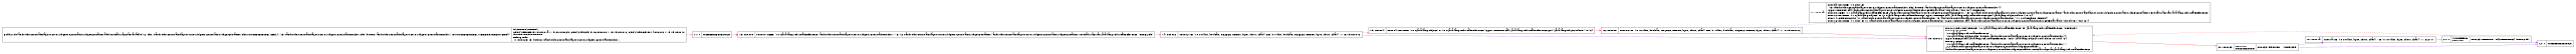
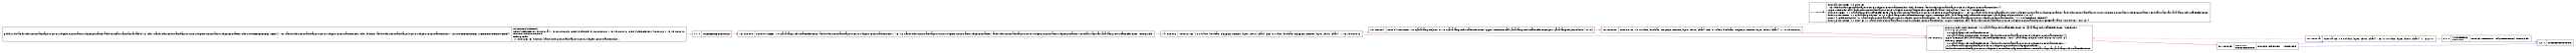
  digraph {
    rankdir=LR
    node [shape=record]
    edge [arrowhead=onormal color=red]
    n1 [label="{11\:\ ?|MTH_ENTER_BLOCK\l}"]
    n2 [label="{13\:\ 0x0000|0x0000: IGET  (r0 I:java.lang.ref.WeakReference\<androidx.constraintlayout.core.widgets.ConstraintAnchor\>) = (r2 I:androidx.constraintlayout.core.widgets.ConstraintWidgetContainer) androidx.constraintlayout.core.widgets.ConstraintWidgetContainer.verticalWrapMax java.lang.ref.WeakReference  (LINE:295)\l}"]
    n3 [label="{14\:\ 0x0002|0x0002: IF  (r0 I:??[int, boolean, OBJECT, ARRAY, byte, short, char]) == (0 ??[int, boolean, OBJECT, ARRAY, byte, short, char])  \-\> B:19:0x001c \l}"]
    n4 [label="{15\:\ 0x0004|0x0004: INVOKE  (r0 I:java.lang.Object) = (r0 I:java.lang.ref.WeakReference) type: VIRTUAL call: java.lang.ref.WeakReference.get():java.lang.Object A[MD:():T (c)]\l}"]
    n5 [label="{19\:\ 0x001c|0x001c: NEW_INSTANCE  (r0 I:java.lang.ref.WeakReference) =  java.lang.ref.WeakReference  (LINE:297)\l0x001e: INVOKE  \l  (r0 I:java.lang.ref.WeakReference)\l  (r3 I:java.lang.Object A[D('bottom' androidx.constraintlayout.core.widgets.ConstraintAnchor)])\l type: DIRECT call: java.lang.ref.WeakReference.\<init\>(java.lang.Object):void A[MD:(T):void (c)]\l0x0021: IPUT  \l  (r0 I:java.lang.ref.WeakReference\<androidx.constraintlayout.core.widgets.ConstraintAnchor\>)\l  (r2 I:androidx.constraintlayout.core.widgets.ConstraintWidgetContainer)\l androidx.constraintlayout.core.widgets.ConstraintWidgetContainer.verticalWrapMax java.lang.ref.WeakReference \l}"]
    n6 [label="{16\:\ 0x0008|0x0008: IF  (r0 I:??[int, boolean, OBJECT, ARRAY, byte, short, char]) == (0 ??[int, boolean, OBJECT, ARRAY, byte, short, char])  \-\> B:19:0x001c \l}"]
    n7 [label="{20\:\ 0x0023|RETURN\lORIG_RETURN\l|0x0033: RETURN    (LINE:299)\l}"]
    n8 [label="{17\:\ 0x000a|0x000a: INVOKE  (r0 I:int) = \l  (r3 I:androidx.constraintlayout.core.widgets.ConstraintAnchor A[D('bottom' androidx.constraintlayout.core.widgets.ConstraintAnchor)])\l type: VIRTUAL call: androidx.constraintlayout.core.widgets.ConstraintAnchor.getFinalValue():int A[MD:():int (m)] (LINE:296)\l0x000e: IGET  (r1 I:java.lang.ref.WeakReference\<androidx.constraintlayout.core.widgets.ConstraintAnchor\>) = (r2 I:androidx.constraintlayout.core.widgets.ConstraintWidgetContainer) androidx.constraintlayout.core.widgets.ConstraintWidgetContainer.verticalWrapMax java.lang.ref.WeakReference \l0x0010: INVOKE  (r1 I:java.lang.Object) = (r1 I:java.lang.ref.WeakReference) type: VIRTUAL call: java.lang.ref.WeakReference.get():java.lang.Object A[MD:():T (c)]\l0x0014: CHECK_CAST (r1 I:androidx.constraintlayout.core.widgets.ConstraintAnchor) = (androidx.constraintlayout.core.widgets.ConstraintAnchor) (r1 I:??[OBJECT, ARRAY]) \l0x0016: INVOKE  (r1 I:int) = (r1 I:androidx.constraintlayout.core.widgets.ConstraintAnchor) type: VIRTUAL call: androidx.constraintlayout.core.widgets.ConstraintAnchor.getFinalValue():int A[MD:():int (m)]\l}"]
    n9 [label="{18\:\ 0x001a|0x001a: IF  (r0 I:??[int, byte, short, char]) \<= (r1 I:??[int, byte, short, char])  \-\> B:21:? \l}"]
    n10 [label="{21\:\ ?|SYNTHETIC\lRETURN\l|0x0023: RETURN   A[SYNTHETIC] (LINE:299)\l}"]
    n11 [label="{12\:\ ?|MTH_EXIT_BLOCK\l}"]
    n12 [label="{public void androidx.constraintlayout.core.widgets.ConstraintWidgetContainer.addVerticalWrapMaxVariable((r2 'this' I:androidx.constraintlayout.core.widgets.ConstraintWidgetContainer A[IMMUTABLE_TYPE, THIS]), (r3 I:androidx.constraintlayout.core.widgets.ConstraintAnchor A[D('bottom' androidx.constraintlayout.core.widgets.ConstraintAnchor), IMMUTABLE_TYPE, METHOD_ARGUMENT]))  | USE_LINES_HINTS\lCROSS_EDGE: B:18:0x001a \-\> B:20:0x0023, CROSS_EDGE: B:16:0x0008 \-\> B:19:0x001c, CROSS_EDGE: B:14:0x0002 \-\> B:19:0x001c\lINLINE_NOT_NEEDED\lDebug Info:\l  \-1 \-0x0023: r3 'bottom' Landroidx\/constraintlayout\/core\/widgets\/ConstraintAnchor;\l}"]
    n1 -> n2 [arrowhead=vee]
    n2 -> n3
    n3 -> n4 [style=dashed]
    n3 -> n5 [arrowhead=vee color=purple]
    n4 -> n6 [arrowhead=vee color=deeppink]
    n5 -> n7
    n6 -> n5
    n6 -> n8 [color=purple style=dashed]
    n7 -> n9 [arrowhead=vee color=purple]
    n7 -> n11 [color=purple]
-   n10 -> n5 [style=dashed]
+   n9 -> n5 [style=dashed]
    n9 -> n10 [color=gray40]
    n10 -> n11 [arrowhead=vee color=purple]
    n12 -> n1
  }
